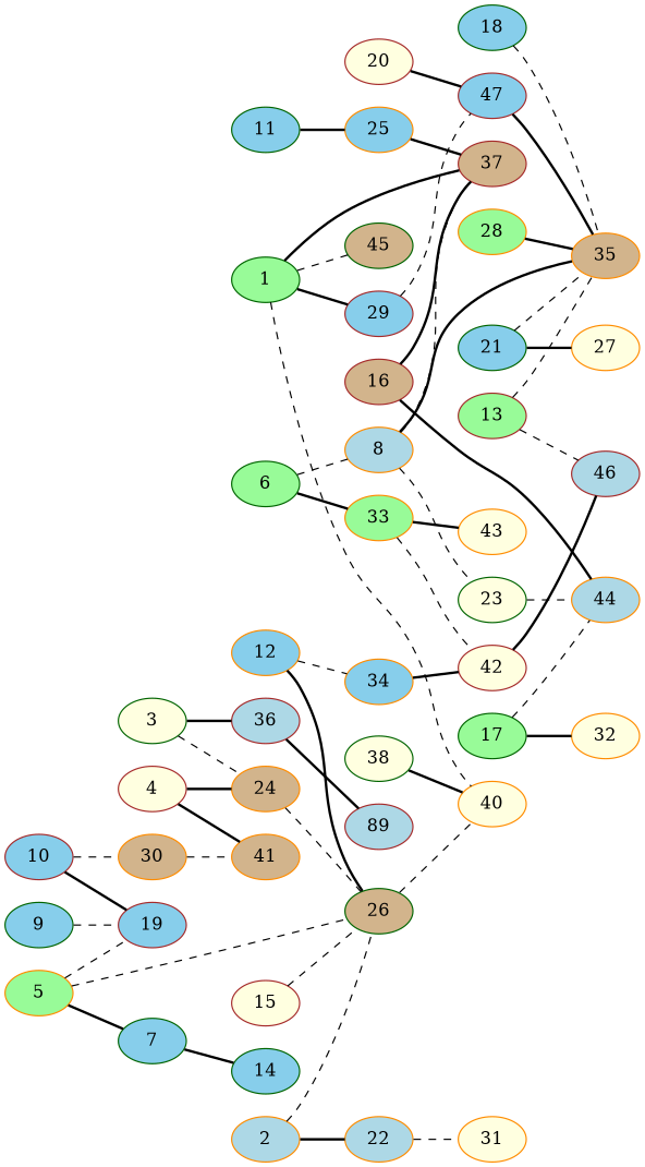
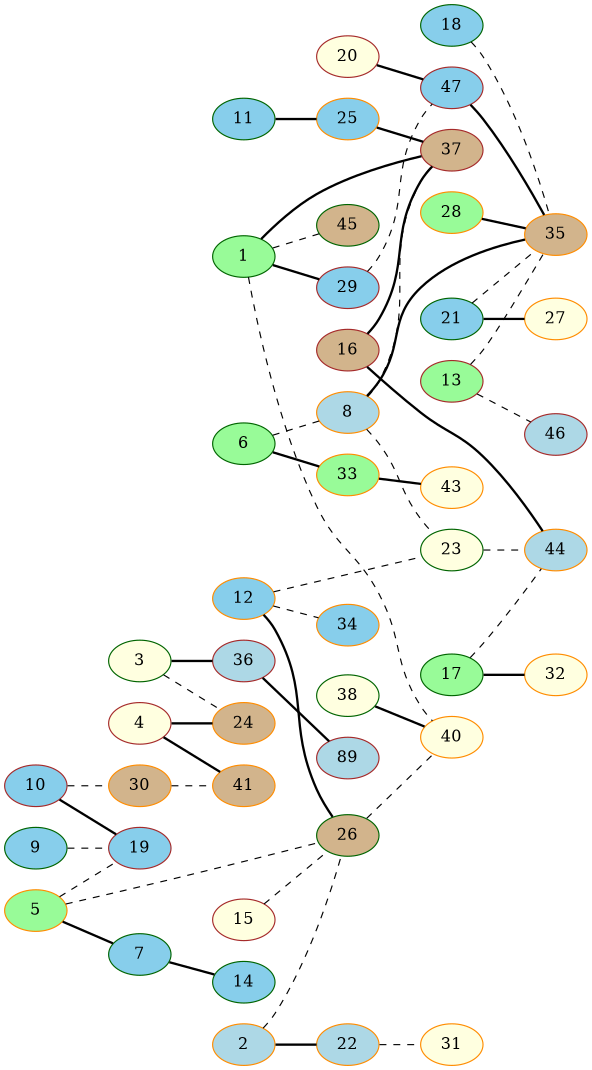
  graph {
    rankdir=LR
    node [color=darkorange fillcolor=skyblue style=filled]
    edge [style=bold weight=1.0]
    1 [color=darkgreen fillcolor=palegreen]
    29 [color=brown]
    37 [color=brown fillcolor=tan]
    40 [fillcolor=lightyellow]
    45 [color=darkgreen fillcolor=tan]
    47 [color=brown]
    2 [fillcolor=lightblue]
    22 [fillcolor=lightblue]
    26 [color=darkgreen fillcolor=tan]
    31 [fillcolor=lightyellow]
    3 [color=darkgreen fillcolor=lightyellow]
    24 [fillcolor=tan]
    36 [color=brown fillcolor=lightblue]
    n14 [color=brown fillcolor=lightblue label=89]
    4 [color=brown fillcolor=lightyellow]
    41 [fillcolor=tan]
    5 [fillcolor=palegreen]
    7 [color=darkgreen]
    19 [color=brown]
    14 [color=darkgreen]
    6 [color=darkgreen fillcolor=palegreen]
    8 [fillcolor=lightblue]
    33 [fillcolor=palegreen]
    23 [color=darkgreen fillcolor=lightyellow]
    35 [fillcolor=tan]
-   42 [color=brown fillcolor=lightyellow]
    43 [fillcolor=lightyellow]
    44 [fillcolor=lightblue]
    9 [color=darkgreen]
    30 [fillcolor=tan]
    10 [color=brown]
    11 [color=darkgreen]
    25
    12
    34
    13 [color=brown fillcolor=palegreen]
    46 [color=brown fillcolor=lightblue]
    15 [color=brown fillcolor=lightyellow]
    16 [color=brown fillcolor=tan]
    17 [color=darkgreen fillcolor=palegreen]
    32 [fillcolor=lightyellow]
    18 [color=darkgreen]
    20 [color=brown fillcolor=lightyellow]
    21 [color=darkgreen]
    27 [fillcolor=lightyellow]
    28 [fillcolor=palegreen]
    38 [color=darkgreen fillcolor=lightyellow]
    1 -- 29
    1 -- 37
    1 -- 40 [style=dashed]
    1 -- 45 [style=dashed]
    29 -- 47 [style=dashed]
    47 -- 35
    2 -- 22
    2 -- 26 [style=dashed]
    22 -- 31 [style=dashed]
    26 -- 40 [style=dashed]
    3 -- 24 [style=dashed]
    3 -- 36
-   24 -- 26 [style=dashed]
    36 -- n14
    4 -- 24
    4 -- 41
    5 -- 26 [style=dashed]
    5 -- 7
    5 -- 19 [style=dashed]
    7 -- 14
    6 -- 8 [style=dashed]
    6 -- 33
    8 -- 37 [style=dashed]
    8 -- 23 [style=dashed]
    8 -- 35
-   33 -- 42 [style=dashed]
    33 -- 43
    23 -- 44 [style=dashed]
-   42 -- 46
    9 -- 19 [style=dashed]
    30 -- 41 [style=dashed]
    10 -- 19
    10 -- 30 [style=dashed]
    11 -- 25
    25 -- 37
    12 -- 26
+   12 -- 23 [style=dashed]
    12 -- 34 [style=dashed]
-   34 -- 42
    13 -- 35 [style=dashed]
    13 -- 46 [style=dashed]
    15 -- 26 [style=dashed]
    16 -- 37
    16 -- 44
    17 -- 44 [style=dashed]
    17 -- 32
    18 -- 35 [style=dashed]
    20 -- 47
    21 -- 35 [style=dashed]
    21 -- 27
    28 -- 35
    38 -- 40
  }
